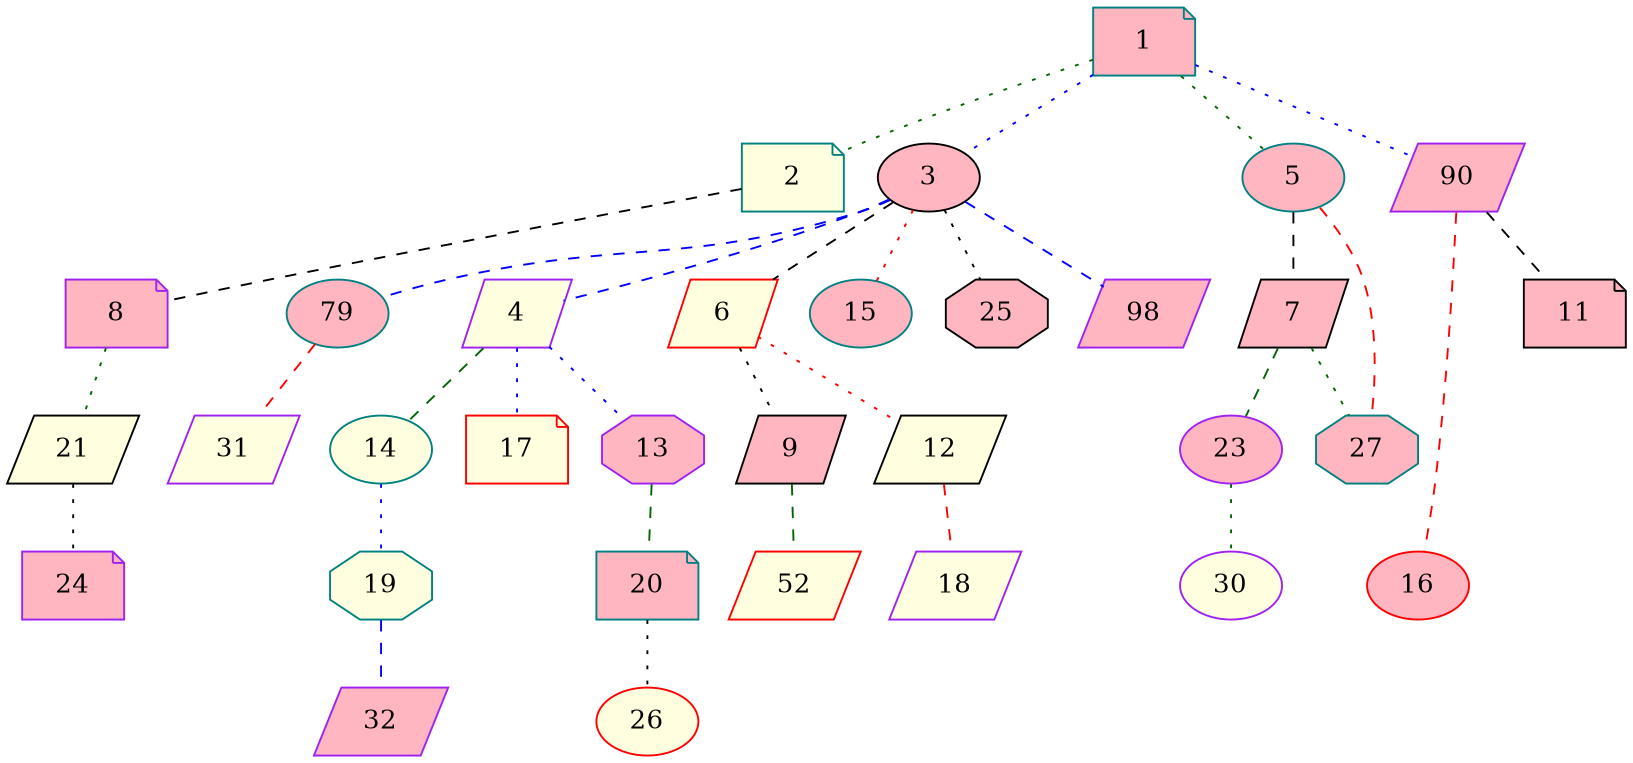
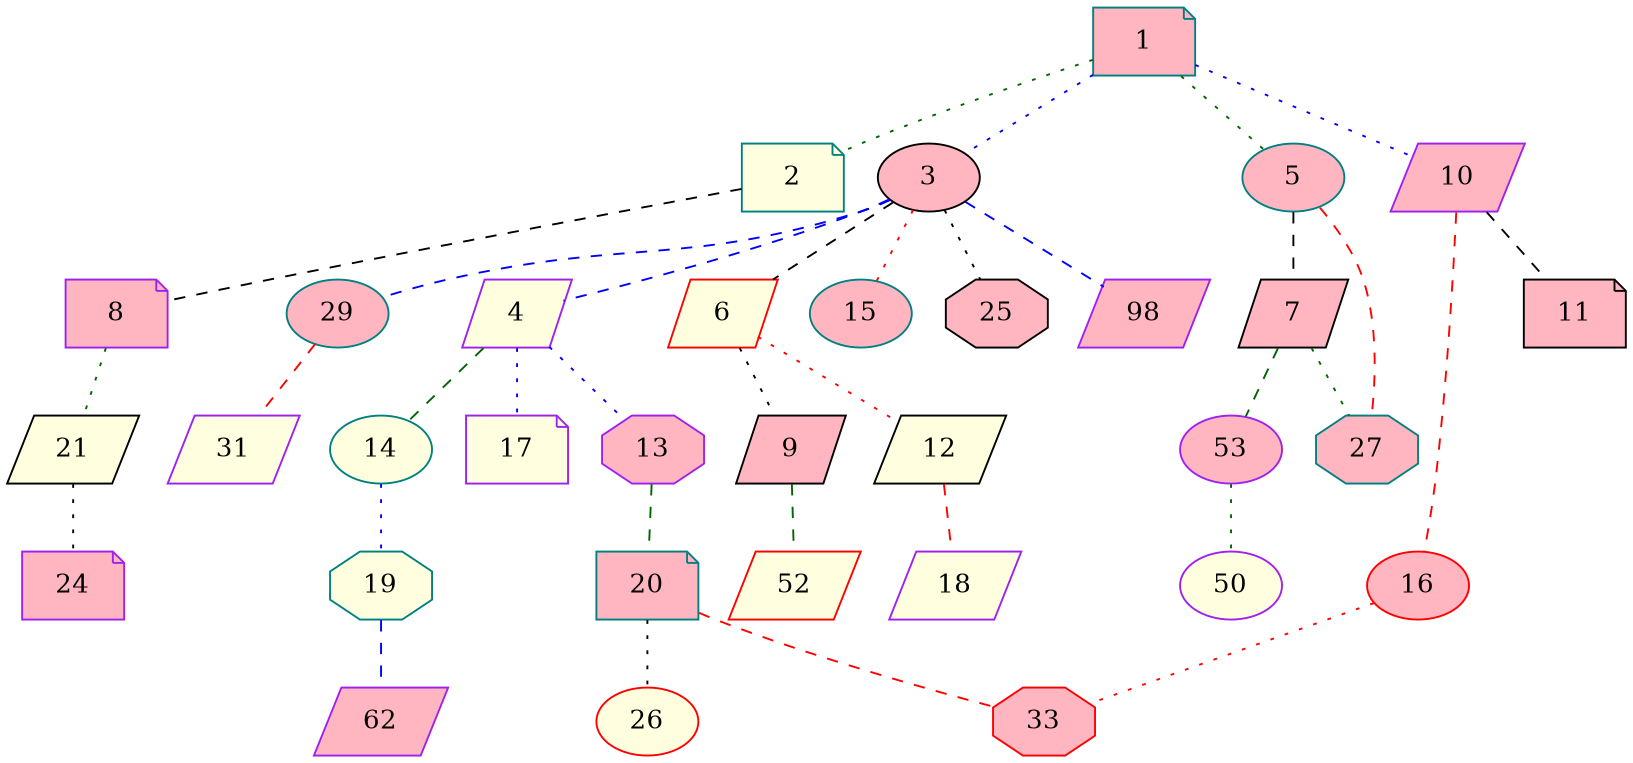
  graph {
    node [color=purple fillcolor=lightpink shape=parallelogram style=filled]
    edge [color=darkgreen style=dotted weight=1.0]
    1 [color=teal shape=note]
    2 [color=teal fillcolor=lightyellow shape=note]
    3 [color=black shape=ellipse]
    5 [color=teal shape=ellipse]
-   10 [label=90]
+   10
    8 [shape=note]
    4 [fillcolor=lightyellow]
    6 [color=red fillcolor=lightyellow]
    15 [color=teal shape=ellipse]
    25 [color=black shape=octagon]
    n11 [label=98]
-   29 [color=teal shape=ellipse label=79]
+   29 [color=teal shape=ellipse]
    7 [color=black]
    27 [color=teal shape=octagon]
    11 [color=black shape=note]
    16 [color=red shape=ellipse]
    21 [color=black fillcolor=lightyellow]
    13 [shape=octagon]
    14 [color=teal fillcolor=lightyellow shape=ellipse]
-   17 [color=red fillcolor=lightyellow shape=note]
+   17 [fillcolor=lightyellow shape=note]
    9 [color=black]
    12 [color=black fillcolor=lightyellow]
    31 [fillcolor=lightyellow]
    20 [color=teal shape=note]
    19 [color=teal fillcolor=lightyellow shape=octagon]
-   23 [shape=ellipse]
+   23 [shape=ellipse label=53]
    n27 [color=red fillcolor=lightyellow label=52]
    18 [fillcolor=lightyellow]
-   30 [fillcolor=lightyellow shape=ellipse]
+   30 [fillcolor=lightyellow shape=ellipse label=50]
    24 [shape=note]
+   33 [color=red shape=octagon]
    26 [color=red fillcolor=lightyellow shape=ellipse]
-   32
+   32 [label=62]
    1 -- 2 [weight=2.0]
    1 -- 3 [color=blue]
    1 -- 5
    1 -- 10 [color=blue weight=2.0]
    2 -- 8 [color=black style=dashed]
    3 -- 4 [color=blue style=dashed]
    3 -- 6 [color=black style=dashed]
    3 -- 15 [color=red]
    3 -- 25 [color=black]
    3 -- n11 [color=blue style=dashed]
    3 -- 29 [color=blue style=dashed]
    5 -- 7 [color=black style=dashed]
    5 -- 27 [color=red style=dashed]
    10 -- 11 [color=black style=dashed]
    10 -- 16 [color=red style=dashed]
    8 -- 21
    4 -- 13 [color=blue]
    4 -- 14 [style=dashed weight=2.0]
    4 -- 17 [color=blue]
    6 -- 9 [color=black]
    6 -- 12 [color=red weight=3.0]
    29 -- 31 [color=red style=dashed]
    7 -- 27
    7 -- 23 [style=dashed]
+   16 -- 33 [color=red]
    21 -- 24 [color=black]
    13 -- 20 [style=dashed]
    14 -- 19 [color=blue]
    9 -- n27 [style=dashed]
    12 -- 18 [color=red style=dashed]
+   20 -- 33 [color=red style=dashed]
    20 -- 26 [color=black]
    19 -- 32 [color=blue style=dashed]
    23 -- 30 [weight=2.0]
  }
